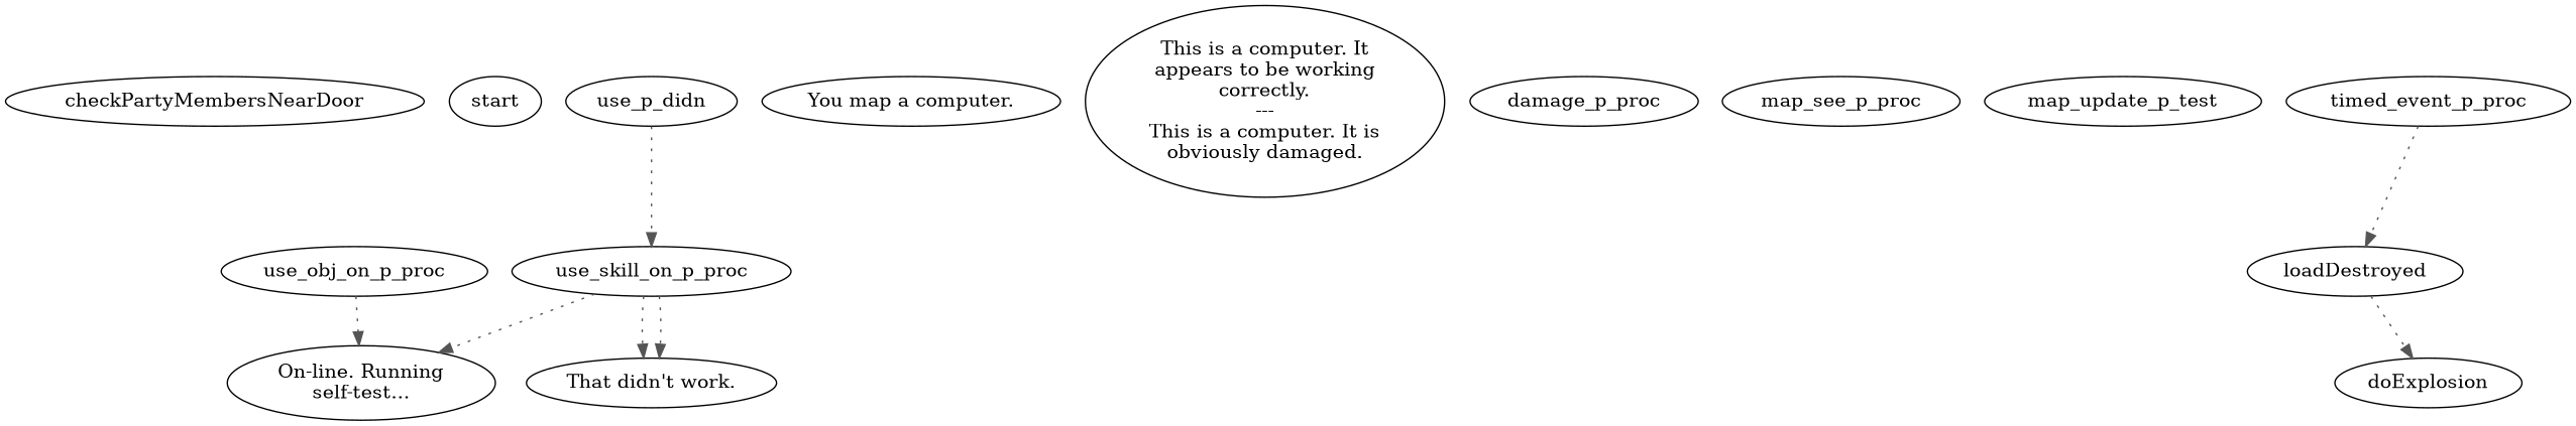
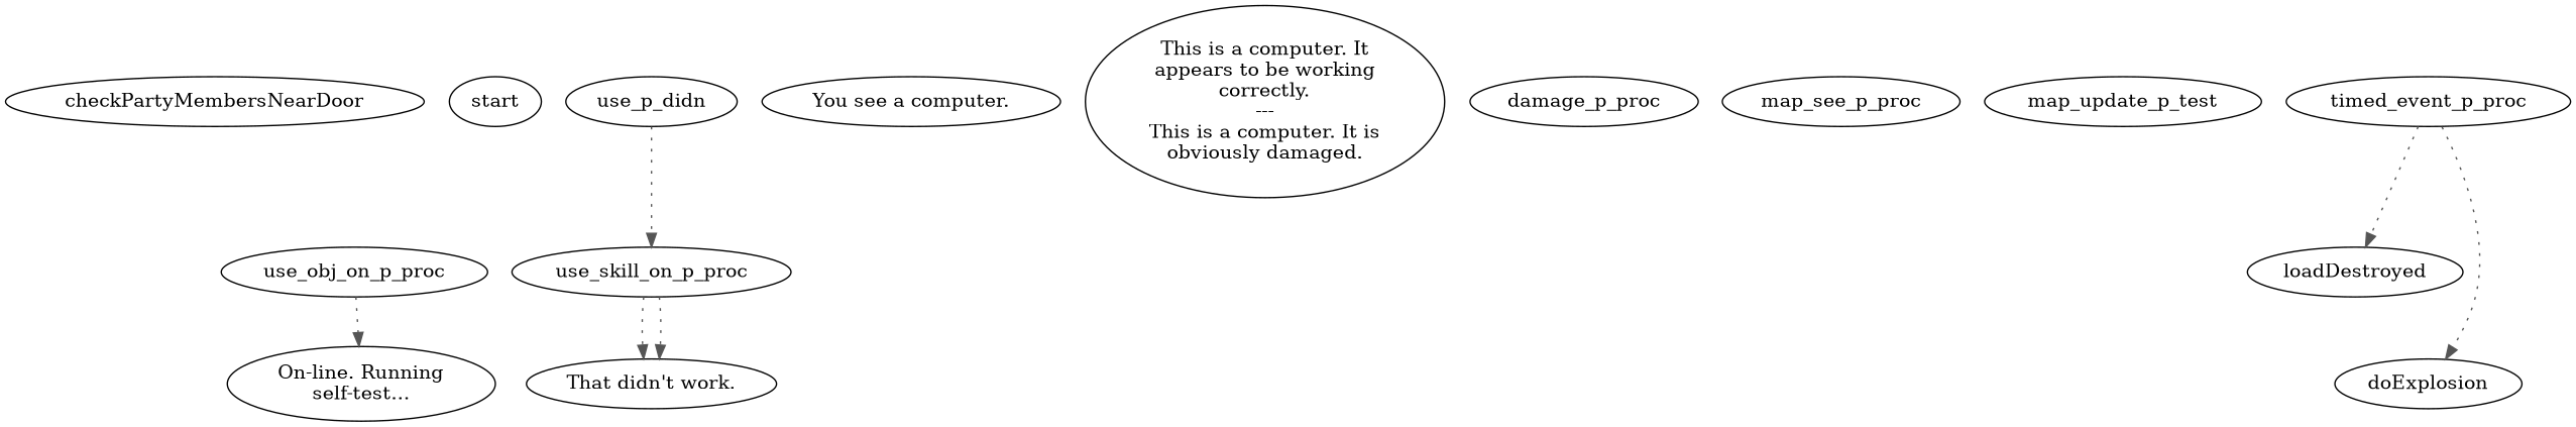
  digraph {
    node [color="#000000" fillcolor="#FFFFFF" style=filled]
    edge [color="#555555" style=dotted]
    checkPartyMembersNearDoor
    start
    n3 [label=use_p_didn]
    use_skill_on_p_proc
    n5 [label="On-line. Running\nself-test..."]
    n6 [label="That didn't work."]
-   n7 [label="You map a computer."]
+   n7 [label="You see a computer."]
    n8 [label="This is a computer. It\nappears to be working\ncorrectly.\n---\nThis is a computer. It is\nobviously damaged."]
    use_obj_on_p_proc
    damage_p_proc
    n11 [label=map_see_p_proc]
    n12 [label=map_update_p_test]
    timed_event_p_proc
    loadDestroyed
    doExplosion
    n3 -> use_skill_on_p_proc
-   use_skill_on_p_proc -> n5
    use_skill_on_p_proc -> n6
    use_skill_on_p_proc -> n6
    use_obj_on_p_proc -> n5
    timed_event_p_proc -> loadDestroyed
-   loadDestroyed -> doExplosion
+   timed_event_p_proc -> doExplosion
  }
